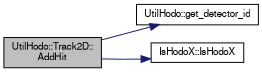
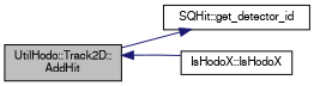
  digraph {
    rankdir=LR
    node [color=black fontname=FreeSans fontsize=10 shape=record]
    edge [color=midnightblue fontname=FreeSans fontsize=10 labelfontname=FreeSans labelfontsize=10 style=solid]
    n1 [fillcolor=grey75 fontcolor=black height=0.2 label="UtilHodo::Track2D::\lAddHit" style=filled width=0.4]
-   n2 [height=0.2 label="UtilHodo::get_detector_id" width=0.4]
+   n2 [height=0.2 label="SQHit::get_detector_id" width=0.4]
    n3 [height=0.2 label="IsHodoX::IsHodoX" width=0.4]
    n1 -> n2
-   n1 -> n3
+   n3 -> n1
  }
